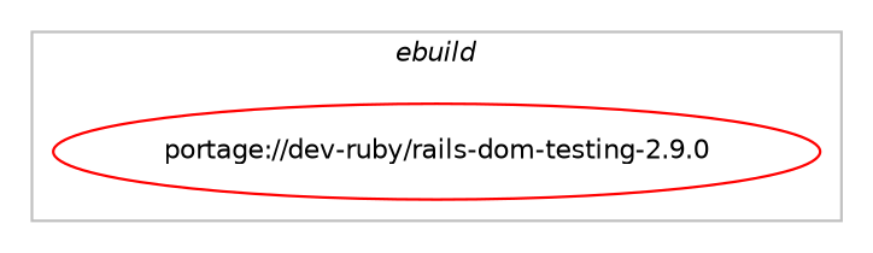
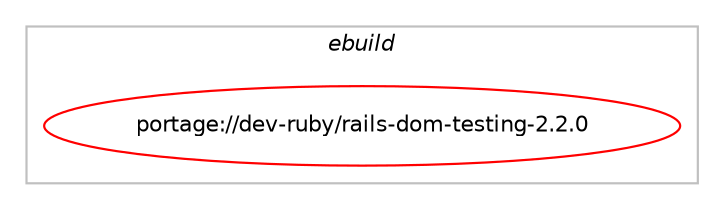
  digraph {
    compound=true
    concentrate=true
    fontname=Helvetica
    fontsize=10
    newrank=true
    rankdir=LR
    ranksep=1.5
-   n1 [color=red fontname=Helvetica fontsize=10 label="portage://dev-ruby/rails-dom-testing-2.9.0" width=4]
+   n1 [color=red fontname=Helvetica fontsize=10 label="portage://dev-ruby/rails-dom-testing-2.2.0" width=4]
    subgraph cluster_1 {
      color=gray
      label=<<i>ebuild</i>>
      n1
    }
    subgraph cluster_2 {
      color=gray
      label=<<i>dependencies</i>>
      subgraph cluster_3 {
        color=gray
        fillcolor="#eeeeee"
        label=<<i>compile</i>>
        style=filled
      }
      subgraph cluster_4 {
        color=gray
        fillcolor="#eeeeee"
        label=<<i>compile and run</i>>
        style=filled
      }
      subgraph cluster_5 {
        color=gray
        fillcolor="#eeeeee"
        label=<<i>run</i>>
        style=filled
      }
    }
    subgraph cluster_6 {
      color=gray
      label=<<i>candidates</i>>
      rank=same
    }
  }
